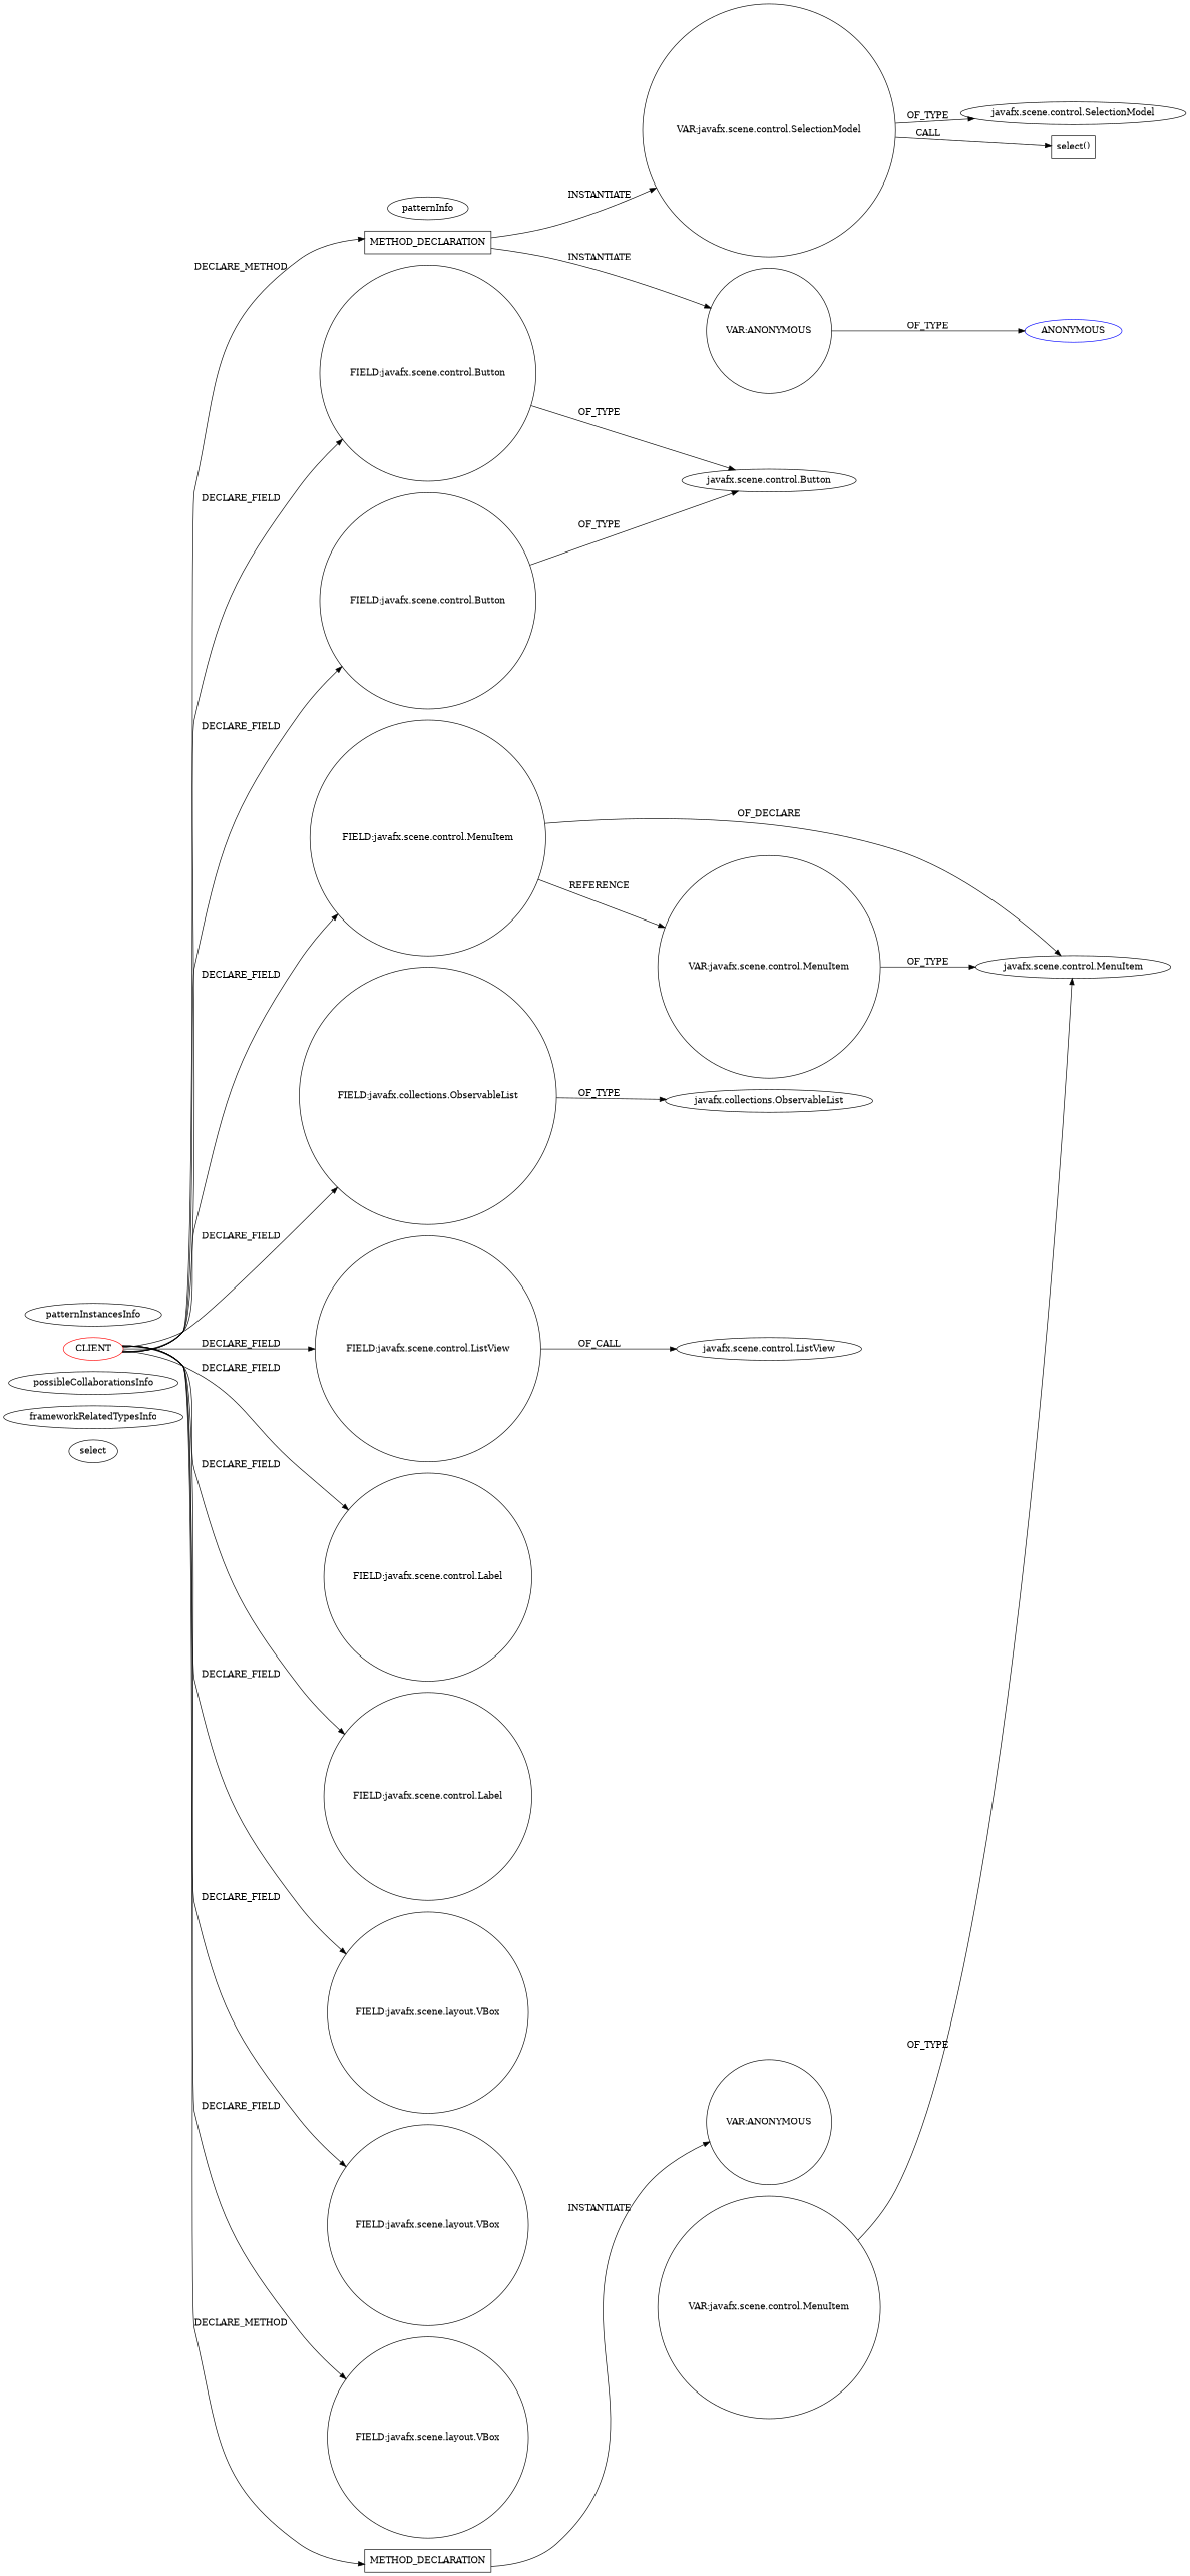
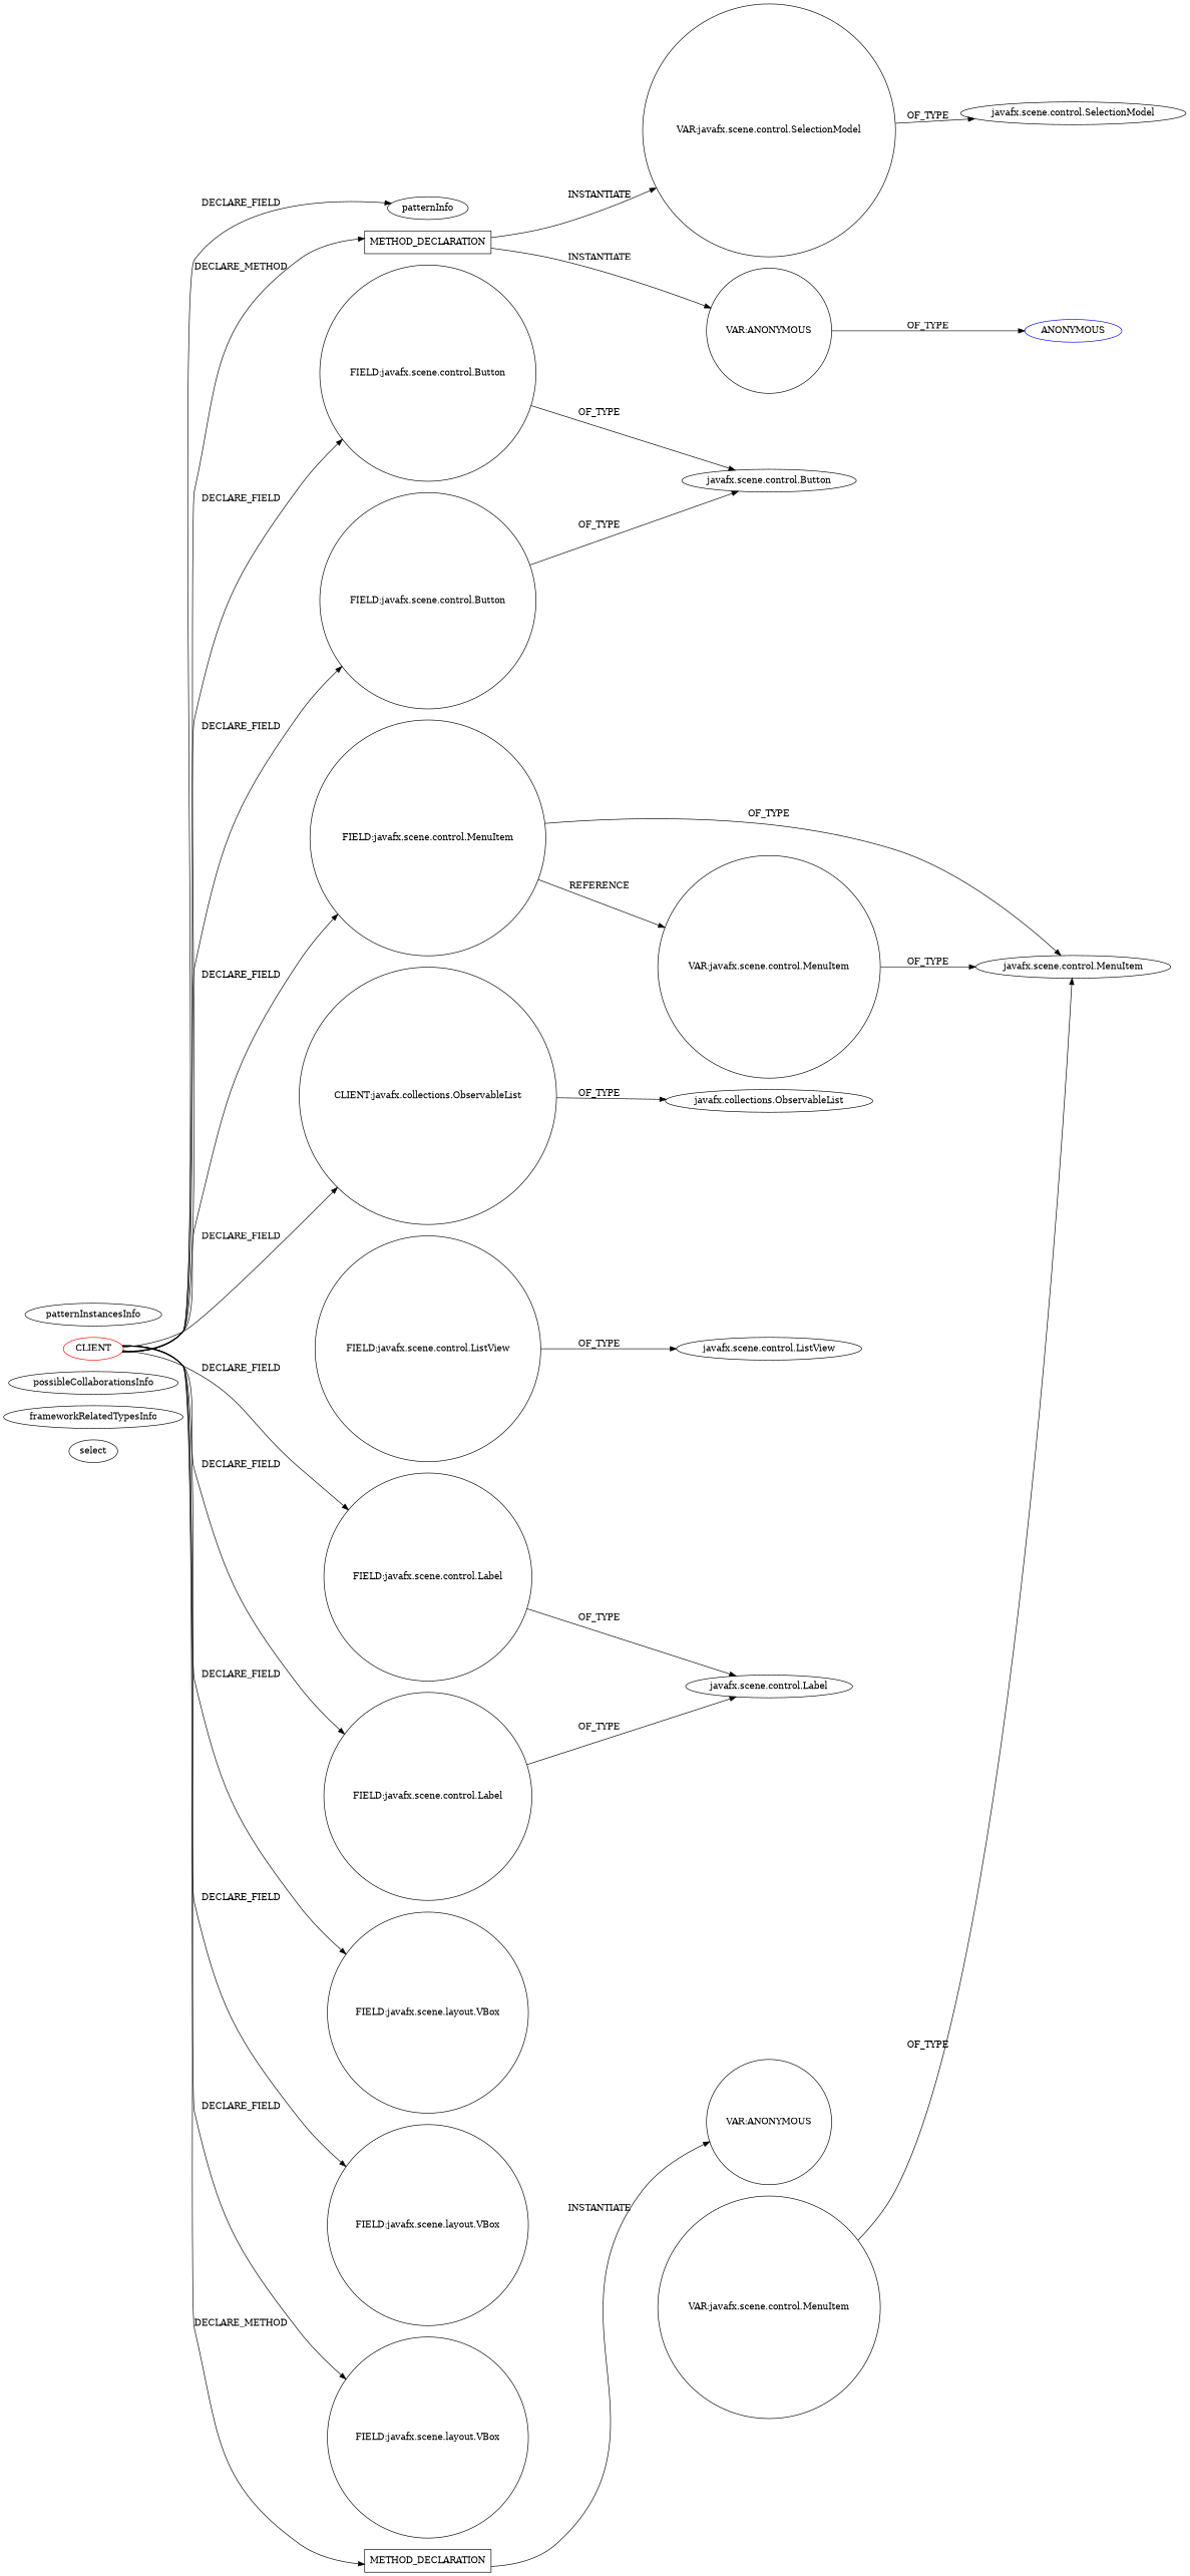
  digraph {
    rankdir=LR
    node [isFrameworkType=false vertexType=FIELD_DECLARATION shape=circle]
    n1 [category=pattern graphId=634 isAnonymous=false label=select possibleRelation=false isFrameworkType="" vertexType="" shape=""]
    frameworkRelatedTypesInfo [isFrameworkType="" vertexType="" shape=""]
    possibleCollaborationsInfo [isFrameworkType="" vertexType="" shape=""]
    patternInfo [frequency=2.0 patternRootClient=0 isFrameworkType="" vertexType="" shape=""]
    patternInstancesInfo [0="zvakanaka-bitbit~/zvakanaka-bitbit/bitbit-master/src/bitbit/BitBit.java~BitBit~4923" 1="hock323-eventManager~/hock323-eventManager/EventManager-master/src/eventManager/controller/pokerTournament/TournamentController.java~TournamentController~3009" isFrameworkType="" vertexType="" shape=""]
    n6 [label="javafx.scene.control.SelectionModel" vertexType=FRAMEWORK_CLASS_TYPE shape=""]
    n7 [label="VAR:javafx.scene.control.SelectionModel" vertexType=VARIABLE_EXPRESION]
-   n8 [label="select()" shape=box vertexType=INSIDE_CALL]
    n9 [label=METHOD_DECLARATION shape=box vertexType=CLIENT_METHOD_DECLARATION]
    n10 [label="VAR:ANONYMOUS" vertexType=VARIABLE_EXPRESION]
    n11 [color=blue label=ANONYMOUS vertexType=REFERENCE_ANONYMOUS_DECLARATION shape=""]
    n12 [color=red label=CLIENT vertexType=ROOT_CLIENT_CLASS_DECLARATION shape=""]
    n13 [label="FIELD:javafx.scene.control.Button"]
    n14 [label="FIELD:javafx.scene.control.Button"]
    n15 [label="FIELD:javafx.scene.control.MenuItem"]
-   n16 [label="FIELD:javafx.collections.ObservableList"]
+   n16 [label="CLIENT:javafx.collections.ObservableList"]
    n17 [label="FIELD:javafx.scene.control.ListView"]
    n18 [label="FIELD:javafx.scene.control.Label"]
    n19 [label="FIELD:javafx.scene.control.Label"]
    n20 [label="FIELD:javafx.scene.layout.VBox"]
    n21 [label="FIELD:javafx.scene.layout.VBox"]
    n22 [label="FIELD:javafx.scene.layout.VBox"]
    n23 [label=METHOD_DECLARATION shape=box vertexType=CLIENT_METHOD_DECLARATION]
    n24 [label="javafx.scene.control.Button" vertexType=FRAMEWORK_CLASS_TYPE shape=""]
    n25 [label="javafx.scene.control.MenuItem" vertexType=FRAMEWORK_CLASS_TYPE shape=""]
    n26 [label="VAR:javafx.scene.control.MenuItem" vertexType=VARIABLE_EXPRESION]
    n27 [label="javafx.collections.ObservableList" vertexType=FRAMEWORK_INTERFACE_TYPE shape=""]
    n28 [label="javafx.scene.control.ListView" vertexType=FRAMEWORK_CLASS_TYPE shape=""]
+   n29 [label="javafx.scene.control.Label" vertexType=FRAMEWORK_CLASS_TYPE shape=""]
    n30 [label="VAR:ANONYMOUS" vertexType=VARIABLE_EXPRESION]
    n31 [label="VAR:javafx.scene.control.MenuItem" vertexType=VARIABLE_EXPRESION]
    n7 -> n6 [label=OF_TYPE]
-   n7 -> n8 [label=CALL]
    n9 -> n7 [label=INSTANTIATE]
    n9 -> n10 [label=INSTANTIATE]
    n10 -> n11 [label=OF_TYPE]
    n12 -> n9 [label=DECLARE_METHOD]
    n12 -> n13 [label=DECLARE_FIELD]
    n12 -> n14 [label=DECLARE_FIELD]
    n12 -> n15 [label=DECLARE_FIELD]
    n12 -> n16 [label=DECLARE_FIELD]
-   n12 -> n17 [label=DECLARE_FIELD]
+   n12 -> patternInfo [label=DECLARE_FIELD]
    n12 -> n18 [label=DECLARE_FIELD]
    n12 -> n19 [label=DECLARE_FIELD]
    n12 -> n20 [label=DECLARE_FIELD]
    n12 -> n21 [label=DECLARE_FIELD]
    n12 -> n22 [label=DECLARE_FIELD]
    n12 -> n23 [label=DECLARE_METHOD]
    n13 -> n24 [label=OF_TYPE]
    n14 -> n24 [label=OF_TYPE]
-   n15 -> n25 [label=OF_DECLARE]
+   n15 -> n25 [label=OF_TYPE]
    n15 -> n26 [label=REFERENCE]
    n16 -> n27 [label=OF_TYPE]
-   n17 -> n28 [label=OF_CALL]
+   n17 -> n28 [label=OF_TYPE]
+   n18 -> n29 [label=OF_TYPE]
+   n19 -> n29 [label=OF_TYPE]
    n23 -> n30 [label=INSTANTIATE]
    n26 -> n25 [label=OF_TYPE]
    n31 -> n25 [label=OF_TYPE]
  }
